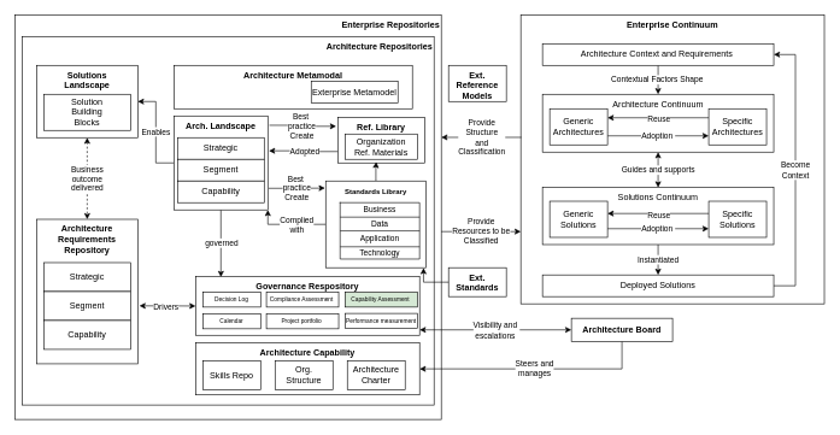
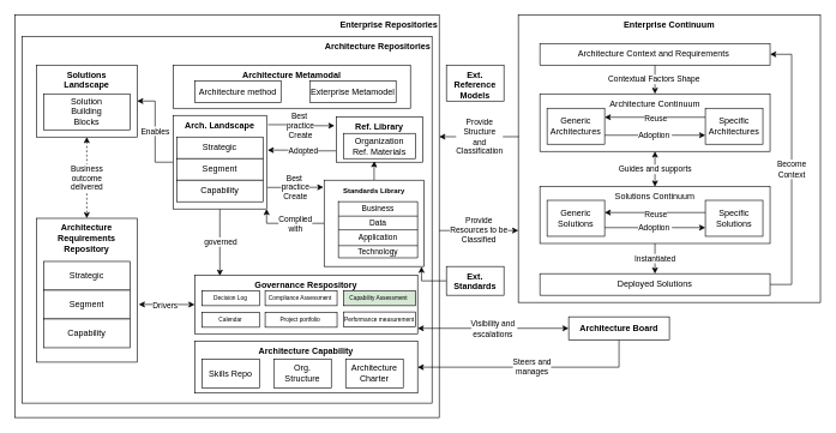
  <mxCell id="0" />
  <mxCell id="1" value="Area" style="" parent="0" />
  <mxCell id="2" value="&lt;b&gt;Enterprise Repositories&lt;/b&gt;" style="rounded=0;whiteSpace=wrap;html=1;horizontal=1;verticalAlign=top;align=right;" vertex="1" parent="1"><mxGeometry x="20" y="20" width="590" height="560" as="geometry" /></mxCell>
  <mxCell id="3" value="&lt;b&gt;Architecture Repositories&lt;/b&gt;" style="rounded=0;whiteSpace=wrap;html=1;horizontal=1;verticalAlign=top;align=right;" vertex="1" parent="1"><mxGeometry x="30" y="50" width="570" height="510" as="geometry" /></mxCell>
  <mxCell id="4" value="&lt;b&gt;Enterprise Continuum&lt;/b&gt;" style="rounded=0;whiteSpace=wrap;html=1;verticalAlign=top;" vertex="1" parent="1"><mxGeometry x="720" y="20" width="420" height="400" as="geometry" /></mxCell>
  <mxCell id="5" parent="0" />
  <mxCell id="6" value="Provide&lt;br&gt;Resources to be&lt;br&gt;Classified" style="edgeStyle=orthogonalEdgeStyle;rounded=0;orthogonalLoop=1;jettySize=auto;html=1;entryX=0;entryY=0.75;entryDx=0;entryDy=0;" edge="1" parent="5" source="2" target="4"><mxGeometry relative="1" as="geometry"><Array as="points"><mxPoint x="660" y="320" /><mxPoint x="660" y="320" /></Array></mxGeometry></mxCell>
  <mxCell id="7" value="Provide&lt;br&gt;Structure&lt;br&gt;and&lt;br&gt;Classification" style="edgeStyle=orthogonalEdgeStyle;rounded=0;orthogonalLoop=1;jettySize=auto;html=1;exitX=0.002;exitY=0.424;exitDx=0;exitDy=0;exitPerimeter=0;" edge="1" parent="5" source="4" target="2"><mxGeometry x="-0.01" relative="1" as="geometry"><Array as="points"><mxPoint x="610" y="190" /><mxPoint x="610" y="190" /></Array><mxPoint as="offset" /></mxGeometry></mxCell>
  <mxCell id="8" value="Contextual Factors Shape&amp;nbsp;" style="edgeStyle=orthogonalEdgeStyle;rounded=0;orthogonalLoop=1;jettySize=auto;html=1;" edge="1" parent="5" source="9" target="11"><mxGeometry relative="1" as="geometry" /></mxCell>
  <mxCell id="9" value="Architecture Context and Requirements&amp;nbsp;" style="rounded=0;whiteSpace=wrap;html=1;" vertex="1" parent="5"><mxGeometry x="750" y="60" width="320" height="30" as="geometry" /></mxCell>
  <mxCell id="10" value="Guides and supports" style="edgeStyle=orthogonalEdgeStyle;rounded=0;orthogonalLoop=1;jettySize=auto;html=1;startArrow=classic;startFill=1;" edge="1" parent="5" source="11" target="13"><mxGeometry relative="1" as="geometry" /></mxCell>
  <mxCell id="11" value="Architecture Continuum" style="rounded=0;whiteSpace=wrap;html=1;verticalAlign=top;" vertex="1" parent="5"><mxGeometry x="750" y="130" width="320" height="80" as="geometry" /></mxCell>
  <mxCell id="12" value="Instantiated" style="edgeStyle=orthogonalEdgeStyle;rounded=0;orthogonalLoop=1;jettySize=auto;html=1;entryX=0.5;entryY=0;entryDx=0;entryDy=0;" edge="1" parent="5" source="13" target="15"><mxGeometry relative="1" as="geometry" /></mxCell>
  <mxCell id="13" value="Solutions Continuum" style="rounded=0;whiteSpace=wrap;html=1;verticalAlign=top;" vertex="1" parent="5"><mxGeometry x="750" y="259" width="320" height="79" as="geometry" /></mxCell>
  <mxCell id="14" value="Become&lt;br&gt;Context" style="edgeStyle=orthogonalEdgeStyle;rounded=0;orthogonalLoop=1;jettySize=auto;html=1;entryX=1;entryY=0.5;entryDx=0;entryDy=0;exitX=1;exitY=0.5;exitDx=0;exitDy=0;" edge="1" parent="5" source="15" target="9"><mxGeometry relative="1" as="geometry"><Array as="points"><mxPoint x="1100" y="395" /><mxPoint x="1100" y="75" /></Array></mxGeometry></mxCell>
  <mxCell id="15" value="Deployed Solutions" style="rounded=0;whiteSpace=wrap;html=1;" vertex="1" parent="5"><mxGeometry x="750" y="380" width="320" height="30" as="geometry" /></mxCell>
  <mxCell id="16" value="Adoption&amp;nbsp;" style="edgeStyle=orthogonalEdgeStyle;rounded=0;orthogonalLoop=1;jettySize=auto;html=1;entryX=0;entryY=0.75;entryDx=0;entryDy=0;exitX=1;exitY=0.75;exitDx=0;exitDy=0;" edge="1" parent="5" source="17" target="20"><mxGeometry relative="1" as="geometry"><mxPoint as="offset" /></mxGeometry></mxCell>
  <mxCell id="17" value="Generic&lt;br&gt;Architectures" style="rounded=0;whiteSpace=wrap;html=1;" vertex="1" parent="5"><mxGeometry x="760" y="150" width="80" height="50" as="geometry" /></mxCell>
  <mxCell id="18" style="edgeStyle=orthogonalEdgeStyle;rounded=0;orthogonalLoop=1;jettySize=auto;html=1;entryX=1;entryY=0.25;entryDx=0;entryDy=0;exitX=0;exitY=0.25;exitDx=0;exitDy=0;" edge="1" parent="5" source="20" target="17"><mxGeometry relative="1" as="geometry" /></mxCell>
  <mxCell id="19" value="Reuse" style="edgeLabel;html=1;align=center;verticalAlign=middle;resizable=0;points=[];" connectable="0" vertex="1" parent="18"><mxGeometry x="0.331" y="1" relative="1" as="geometry"><mxPoint x="23" as="offset" /></mxGeometry></mxCell>
  <mxCell id="20" value="Specific&lt;br&gt;Architectures" style="rounded=0;whiteSpace=wrap;html=1;" vertex="1" parent="5"><mxGeometry x="980" y="150" width="80" height="50" as="geometry" /></mxCell>
  <mxCell id="21" value="Generic&lt;br&gt;Solutions" style="rounded=0;whiteSpace=wrap;html=1;" vertex="1" parent="5"><mxGeometry x="760" y="278" width="80" height="50" as="geometry" /></mxCell>
  <mxCell id="22" value="Specific Solutions" style="rounded=0;whiteSpace=wrap;html=1;" vertex="1" parent="5"><mxGeometry x="980" y="278" width="80" height="50" as="geometry" /></mxCell>
  <mxCell id="23" style="edgeStyle=orthogonalEdgeStyle;rounded=0;orthogonalLoop=1;jettySize=auto;html=1;entryX=1;entryY=0.25;entryDx=0;entryDy=0;exitX=0;exitY=0.25;exitDx=0;exitDy=0;" edge="1" parent="5"><mxGeometry relative="1" as="geometry"><mxPoint x="980" y="295" as="sourcePoint" /><mxPoint x="840" y="295" as="targetPoint" /></mxGeometry></mxCell>
  <mxCell id="24" value="Reuse" style="edgeLabel;html=1;align=center;verticalAlign=middle;resizable=0;points=[];" connectable="0" vertex="1" parent="23"><mxGeometry x="0.331" y="1" relative="1" as="geometry"><mxPoint x="23" as="offset" /></mxGeometry></mxCell>
  <mxCell id="25" value="Adoption&amp;nbsp;" style="edgeStyle=orthogonalEdgeStyle;rounded=0;orthogonalLoop=1;jettySize=auto;html=1;entryX=0;entryY=0.75;entryDx=0;entryDy=0;exitX=1;exitY=0.75;exitDx=0;exitDy=0;" edge="1" parent="5"><mxGeometry relative="1" as="geometry"><mxPoint x="840" y="316" as="sourcePoint" /><mxPoint x="980" y="316" as="targetPoint" /><mxPoint as="offset" /></mxGeometry></mxCell>
  <mxCell id="26" value="&lt;b&gt;Architecture Metamodal&lt;/b&gt;" style="rounded=0;whiteSpace=wrap;html=1;verticalAlign=top;" vertex="1" parent="5"><mxGeometry x="240" y="90" width="330" height="60" as="geometry" /></mxCell>
+ <mxCell id="27" value="Architecture method" style="rounded=0;whiteSpace=wrap;html=1;" vertex="1" parent="5"><mxGeometry x="270" y="112" width="120" height="30" as="geometry" /></mxCell>
  <mxCell id="28" value="Exterprise Metamodel" style="rounded=0;whiteSpace=wrap;html=1;" vertex="1" parent="5"><mxGeometry x="430" y="112" width="120" height="30" as="geometry" /></mxCell>
  <mxCell id="29" value="Best&amp;nbsp;&lt;br&gt;practice&lt;br&gt;Create" style="edgeStyle=orthogonalEdgeStyle;rounded=0;orthogonalLoop=1;jettySize=auto;html=1;entryX=-0.021;entryY=0.195;entryDx=0;entryDy=0;entryPerimeter=0;exitX=1.016;exitY=0.099;exitDx=0;exitDy=0;exitPerimeter=0;" edge="1" parent="5" source="33" target="36"><mxGeometry x="-0.033" y="-1" relative="1" as="geometry"><Array as="points" /><mxPoint as="offset" /></mxGeometry></mxCell>
  <mxCell id="30" value="Enables" style="edgeStyle=orthogonalEdgeStyle;rounded=0;orthogonalLoop=1;jettySize=auto;html=1;entryX=1;entryY=0.5;entryDx=0;entryDy=0;" edge="1" parent="5" source="33" target="42"><mxGeometry relative="1" as="geometry" /></mxCell>
  <mxCell id="31" style="edgeStyle=orthogonalEdgeStyle;rounded=0;orthogonalLoop=1;jettySize=auto;html=1;exitX=0.5;exitY=1;exitDx=0;exitDy=0;entryX=0.113;entryY=0.006;entryDx=0;entryDy=0;entryPerimeter=0;" edge="1" parent="5" source="33" target="50"><mxGeometry relative="1" as="geometry"><mxPoint x="310" y="310" as="targetPoint" /><Array as="points" /></mxGeometry></mxCell>
  <mxCell id="32" value="governed" style="edgeLabel;html=1;align=center;verticalAlign=middle;resizable=0;points=[];" connectable="0" vertex="1" parent="31"><mxGeometry x="0.138" y="1" relative="1" as="geometry"><mxPoint x="-1" y="-7" as="offset" /></mxGeometry></mxCell>
  <mxCell id="33" value="&lt;b&gt;Arch. Landscape&lt;/b&gt;" style="rounded=0;whiteSpace=wrap;html=1;verticalAlign=top;" vertex="1" parent="5"><mxGeometry x="240" y="160" width="130" height="130" as="geometry" /></mxCell>
  <mxCell id="34" style="edgeStyle=orthogonalEdgeStyle;rounded=0;orthogonalLoop=1;jettySize=auto;html=1;entryX=1.011;entryY=0.371;entryDx=0;entryDy=0;entryPerimeter=0;exitX=0;exitY=0.75;exitDx=0;exitDy=0;" edge="1" parent="5" source="36" target="33"><mxGeometry relative="1" as="geometry"><mxPoint x="460" y="205" as="sourcePoint" /></mxGeometry></mxCell>
  <mxCell id="35" value="Adopted" style="edgeLabel;html=1;align=center;verticalAlign=middle;resizable=0;points=[];" connectable="0" vertex="1" parent="34"><mxGeometry x="-0.178" y="-1" relative="1" as="geometry"><mxPoint x="-6" y="1" as="offset" /></mxGeometry></mxCell>
  <mxCell id="36" value="&lt;b&gt;Ref. Library&lt;/b&gt;" style="rounded=0;whiteSpace=wrap;html=1;verticalAlign=top;" vertex="1" parent="5"><mxGeometry x="467" y="162" width="120" height="63" as="geometry" /></mxCell>
  <mxCell id="37" value="Organization&lt;br&gt;Ref. Materials" style="rounded=0;whiteSpace=wrap;html=1;verticalAlign=middle;" vertex="1" parent="5"><mxGeometry x="477" y="185" width="100" height="35" as="geometry" /></mxCell>
  <mxCell id="38" value="Strategic" style="rounded=0;whiteSpace=wrap;html=1;" vertex="1" parent="5"><mxGeometry x="245" y="190" width="120" height="30" as="geometry" /></mxCell>
  <mxCell id="39" value="Segment" style="rounded=0;whiteSpace=wrap;html=1;" vertex="1" parent="5"><mxGeometry x="245" y="220" width="120" height="30" as="geometry" /></mxCell>
  <mxCell id="40" value="Capability" style="rounded=0;whiteSpace=wrap;html=1;" vertex="1" parent="5"><mxGeometry x="245" y="250" width="120" height="30" as="geometry" /></mxCell>
  <mxCell id="41" value="Business &lt;br&gt;outcome &lt;br&gt;delivered" style="edgeStyle=orthogonalEdgeStyle;rounded=0;orthogonalLoop=1;jettySize=auto;html=1;entryX=0.5;entryY=0;entryDx=0;entryDy=0;startArrow=classic;startFill=1;dashed=1;" edge="1" parent="5" source="42" target="46"><mxGeometry relative="1" as="geometry" /></mxCell>
  <mxCell id="42" value="&lt;b&gt;Solutions&lt;br&gt;Landscape&lt;/b&gt;" style="rounded=0;whiteSpace=wrap;html=1;verticalAlign=top;" vertex="1" parent="5"><mxGeometry x="50" y="90" width="140" height="100" as="geometry" /></mxCell>
  <mxCell id="43" value="Solution&lt;br&gt;Building&lt;br&gt;Blocks" style="rounded=0;whiteSpace=wrap;html=1;" vertex="1" parent="5"><mxGeometry x="60" y="130" width="120" height="50" as="geometry" /></mxCell>
  <mxCell id="44" style="edgeStyle=orthogonalEdgeStyle;rounded=0;orthogonalLoop=1;jettySize=auto;html=1;entryX=0;entryY=0.5;entryDx=0;entryDy=0;startArrow=classic;startFill=1;exitX=1.016;exitY=0.599;exitDx=0;exitDy=0;exitPerimeter=0;" edge="1" parent="5" source="46" target="50"><mxGeometry relative="1" as="geometry" /></mxCell>
  <mxCell id="45" value="Drivers" style="edgeLabel;html=1;align=center;verticalAlign=middle;resizable=0;points=[];" connectable="0" vertex="1" parent="44"><mxGeometry x="0.11" y="-3" relative="1" as="geometry"><mxPoint x="-7" y="-3" as="offset" /></mxGeometry></mxCell>
  <mxCell id="46" value="&lt;b&gt;Architecture Requirements Repository&lt;/b&gt;" style="rounded=0;whiteSpace=wrap;html=1;verticalAlign=top;" vertex="1" parent="5"><mxGeometry x="50" y="303" width="140" height="200" as="geometry" /></mxCell>
  <mxCell id="47" value="Strategic" style="rounded=0;whiteSpace=wrap;html=1;" vertex="1" parent="5"><mxGeometry x="60" y="363" width="120" height="40" as="geometry" /></mxCell>
  <mxCell id="48" value="Segment" style="rounded=0;whiteSpace=wrap;html=1;" vertex="1" parent="5"><mxGeometry x="60" y="403" width="120" height="40" as="geometry" /></mxCell>
  <mxCell id="49" value="Capability" style="rounded=0;whiteSpace=wrap;html=1;" vertex="1" parent="5"><mxGeometry x="60" y="443" width="120" height="40" as="geometry" /></mxCell>
  <mxCell id="50" value="&lt;b&gt;Governance Respository&lt;/b&gt;" style="rounded=0;whiteSpace=wrap;html=1;verticalAlign=top;" vertex="1" parent="5"><mxGeometry x="270" y="382.5" width="310" height="81" as="geometry" /></mxCell>
  <mxCell id="51" style="edgeStyle=orthogonalEdgeStyle;rounded=0;orthogonalLoop=1;jettySize=auto;html=1;entryX=0.441;entryY=0.977;entryDx=0;entryDy=0;entryPerimeter=0;" edge="1" parent="5" source="54" target="36"><mxGeometry relative="1" as="geometry" /></mxCell>
  <mxCell id="52" style="edgeStyle=orthogonalEdgeStyle;rounded=0;orthogonalLoop=1;jettySize=auto;html=1;entryX=1;entryY=1;entryDx=0;entryDy=0;" edge="1" parent="5" source="54" target="33"><mxGeometry relative="1" as="geometry" /></mxCell>
  <mxCell id="53" value="Complied&lt;br&gt;with" style="edgeLabel;html=1;align=center;verticalAlign=middle;resizable=0;points=[];" connectable="0" vertex="1" parent="52"><mxGeometry x="-0.029" relative="1" as="geometry"><mxPoint x="8" as="offset" /></mxGeometry></mxCell>
  <mxCell id="54" value="&lt;b&gt;&lt;font style=&quot;font-size: 10px;&quot;&gt;Standards Library&lt;/font&gt;&lt;/b&gt;" style="rounded=0;whiteSpace=wrap;html=1;verticalAlign=top;" vertex="1" parent="5"><mxGeometry x="450" y="250" width="139" height="120" as="geometry" /></mxCell>
  <mxCell id="55" value="&lt;b&gt;Architecture Capability&lt;/b&gt;" style="rounded=0;whiteSpace=wrap;html=1;verticalAlign=top;" vertex="1" parent="5"><mxGeometry x="270" y="474" width="310" height="72" as="geometry" /></mxCell>
  <mxCell id="56" value="Skills Repo" style="rounded=0;whiteSpace=wrap;html=1;" vertex="1" parent="5"><mxGeometry x="280" y="499" width="80" height="40" as="geometry" /></mxCell>
  <mxCell id="57" value="Org.&lt;br&gt;Structure" style="rounded=0;whiteSpace=wrap;html=1;" vertex="1" parent="5"><mxGeometry x="380" y="499" width="80" height="40" as="geometry" /></mxCell>
  <mxCell id="58" value="Architecture Charter" style="rounded=0;whiteSpace=wrap;html=1;" vertex="1" parent="5"><mxGeometry x="480" y="499" width="80" height="40" as="geometry" /></mxCell>
  <mxCell id="59" value="Steers and &lt;br&gt;manages" style="edgeStyle=orthogonalEdgeStyle;rounded=0;orthogonalLoop=1;jettySize=auto;html=1;entryX=1;entryY=0.5;entryDx=0;entryDy=0;exitX=0.5;exitY=1;exitDx=0;exitDy=0;" edge="1" parent="5" source="61" target="55"><mxGeometry relative="1" as="geometry" /></mxCell>
  <mxCell id="60" value="Visibility and&amp;nbsp;&lt;br&gt;escalations&amp;nbsp;" style="edgeStyle=orthogonalEdgeStyle;rounded=0;orthogonalLoop=1;jettySize=auto;html=1;startArrow=classic;startFill=1;" edge="1" parent="5" source="61"><mxGeometry x="-0.002" relative="1" as="geometry"><mxPoint x="580" y="456" as="targetPoint" /><mxPoint as="offset" /></mxGeometry></mxCell>
  <mxCell id="61" value="&lt;b&gt;Architecture Board&lt;/b&gt;" style="rounded=0;whiteSpace=wrap;html=1;verticalAlign=middle;" vertex="1" parent="5"><mxGeometry x="790" y="440" width="140" height="32" as="geometry" /></mxCell>
  <mxCell id="62" value="Decision Log" style="rounded=0;whiteSpace=wrap;html=1;fontSize=8;" vertex="1" parent="5"><mxGeometry x="280" y="404" width="80" height="20.5" as="geometry" /></mxCell>
  <mxCell id="63" value="Calendar" style="rounded=0;whiteSpace=wrap;html=1;fontSize=8;" vertex="1" parent="5"><mxGeometry x="280" y="434" width="80" height="20.5" as="geometry" /></mxCell>
  <mxCell id="64" value="&lt;font style=&quot;font-size: 8px;&quot;&gt;Compliance Assessment&amp;nbsp;&lt;/font&gt;" style="rounded=0;whiteSpace=wrap;html=1;fontSize=8;" vertex="1" parent="5"><mxGeometry x="368" y="404" width="100" height="20.5" as="geometry" /></mxCell>
  <mxCell id="65" value="&lt;font style=&quot;font-size: 8px;&quot;&gt;Capability Assessment&amp;nbsp;&lt;/font&gt;" style="rounded=0;whiteSpace=wrap;html=1;fontSize=8;fillColor=#d5e8d4;" vertex="1" parent="5"><mxGeometry x="477" y="404" width="100" height="20.5" as="geometry" /></mxCell>
  <mxCell id="66" value="&lt;font style=&quot;font-size: 8px;&quot;&gt;Project portfolio&amp;nbsp;&lt;/font&gt;" style="rounded=0;whiteSpace=wrap;html=1;fontSize=8;" vertex="1" parent="5"><mxGeometry x="368" y="434" width="100" height="20.5" as="geometry" /></mxCell>
  <mxCell id="67" value="&lt;font style=&quot;font-size: 8px;&quot;&gt;Performance measurement&lt;/font&gt;" style="rounded=0;whiteSpace=wrap;html=1;fontSize=8;" vertex="1" parent="5"><mxGeometry x="477" y="433.25" width="100" height="20.5" as="geometry" /></mxCell>
  <mxCell id="68" value="" style="shape=table;startSize=0;container=1;collapsible=0;childLayout=tableLayout;fontSize=16;" vertex="1" parent="5"><mxGeometry x="470" y="280" width="110" height="78" as="geometry" /></mxCell>
  <mxCell id="69" value="" style="shape=tableRow;horizontal=0;startSize=0;swimlaneHead=0;swimlaneBody=0;strokeColor=inherit;top=0;left=0;bottom=0;right=0;collapsible=0;dropTarget=0;fillColor=none;points=[[0,0.5],[1,0.5]];portConstraint=eastwest;fontSize=16;" vertex="1" parent="68"><mxGeometry width="110" height="20" as="geometry" /></mxCell>
  <mxCell id="70" value="Business" style="shape=partialRectangle;html=1;whiteSpace=wrap;connectable=0;strokeColor=inherit;overflow=hidden;fillColor=none;top=0;left=0;bottom=0;right=0;pointerEvents=1;fontSize=11;" vertex="1" parent="69"><mxGeometry width="110" height="20" as="geometry"><mxRectangle width="110" height="20" as="alternateBounds" /></mxGeometry></mxCell>
  <mxCell id="71" style="shape=tableRow;horizontal=0;startSize=0;swimlaneHead=0;swimlaneBody=0;strokeColor=inherit;top=0;left=0;bottom=0;right=0;collapsible=0;dropTarget=0;fillColor=none;points=[[0,0.5],[1,0.5]];portConstraint=eastwest;fontSize=16;" vertex="1" parent="68"><mxGeometry y="20" width="110" height="19" as="geometry" /></mxCell>
  <mxCell id="72" value="&lt;span style=&quot;color: rgb(0, 0, 0); font-family: Helvetica; font-size: 11px; font-style: normal; font-variant-ligatures: normal; font-variant-caps: normal; font-weight: 400; letter-spacing: normal; orphans: 2; text-align: center; text-indent: 0px; text-transform: none; widows: 2; word-spacing: 0px; -webkit-text-stroke-width: 0px; background-color: rgb(251, 251, 251); text-decoration-thickness: initial; text-decoration-style: initial; text-decoration-color: initial; float: none; display: inline !important;&quot;&gt;Data&lt;/span&gt;" style="shape=partialRectangle;html=1;whiteSpace=wrap;connectable=0;strokeColor=inherit;overflow=hidden;fillColor=none;top=0;left=0;bottom=0;right=0;pointerEvents=1;fontSize=11;" vertex="1" parent="71"><mxGeometry width="110" height="19" as="geometry"><mxRectangle width="110" height="19" as="alternateBounds" /></mxGeometry></mxCell>
  <mxCell id="73" style="shape=tableRow;horizontal=0;startSize=0;swimlaneHead=0;swimlaneBody=0;strokeColor=inherit;top=0;left=0;bottom=0;right=0;collapsible=0;dropTarget=0;fillColor=none;points=[[0,0.5],[1,0.5]];portConstraint=eastwest;fontSize=16;" vertex="1" parent="68"><mxGeometry y="39" width="110" height="22" as="geometry" /></mxCell>
  <mxCell id="74" value="Application" style="shape=partialRectangle;html=1;whiteSpace=wrap;connectable=0;strokeColor=inherit;overflow=hidden;fillColor=none;top=0;left=0;bottom=0;right=0;pointerEvents=1;fontSize=11;" vertex="1" parent="73"><mxGeometry width="110" height="22" as="geometry"><mxRectangle width="110" height="22" as="alternateBounds" /></mxGeometry></mxCell>
  <mxCell id="75" value="" style="shape=tableRow;horizontal=0;startSize=0;swimlaneHead=0;swimlaneBody=0;strokeColor=inherit;top=0;left=0;bottom=0;right=0;collapsible=0;dropTarget=0;fillColor=none;points=[[0,0.5],[1,0.5]];portConstraint=eastwest;fontSize=16;" vertex="1" parent="68"><mxGeometry y="61" width="110" height="17" as="geometry" /></mxCell>
  <mxCell id="76" value="Technology" style="shape=partialRectangle;html=1;whiteSpace=wrap;connectable=0;strokeColor=inherit;overflow=hidden;fillColor=none;top=0;left=0;bottom=0;right=0;pointerEvents=1;fontSize=11;" vertex="1" parent="75"><mxGeometry width="110" height="17" as="geometry"><mxRectangle width="110" height="17" as="alternateBounds" /></mxGeometry></mxCell>
  <mxCell id="77" value="&lt;b&gt;Ext.&lt;br&gt;Reference&lt;br&gt;Models&lt;br&gt;&lt;/b&gt;" style="rounded=0;whiteSpace=wrap;html=1;verticalAlign=top;" vertex="1" parent="5"><mxGeometry x="620" y="90" width="80" height="50" as="geometry" /></mxCell>
  <mxCell id="78" value="&lt;b&gt;Ext.&lt;br&gt;Standards&lt;br&gt;&lt;/b&gt;" style="rounded=0;whiteSpace=wrap;html=1;verticalAlign=top;" vertex="1" parent="5"><mxGeometry x="620" y="370" width="80" height="40" as="geometry" /></mxCell>
  <mxCell id="79" style="edgeStyle=orthogonalEdgeStyle;rounded=0;orthogonalLoop=1;jettySize=auto;html=1;entryX=0.974;entryY=1.003;entryDx=0;entryDy=0;entryPerimeter=0;" edge="1" parent="5" source="78" target="54"><mxGeometry relative="1" as="geometry" /></mxCell>
  <mxCell id="80" value="Best&amp;nbsp;&lt;br&gt;practice&lt;br&gt;Create" style="edgeStyle=orthogonalEdgeStyle;rounded=0;orthogonalLoop=1;jettySize=auto;html=1;entryX=-0.007;entryY=0.082;entryDx=0;entryDy=0;entryPerimeter=0;exitX=1.009;exitY=0.77;exitDx=0;exitDy=0;exitPerimeter=0;" edge="1" parent="5" source="33" target="54"><mxGeometry x="-0.003" relative="1" as="geometry"><mxPoint x="370" y="260" as="sourcePoint" /><mxPoint x="462" y="261" as="targetPoint" /><Array as="points"><mxPoint x="411" y="260" /></Array><mxPoint as="offset" /></mxGeometry></mxCell>
